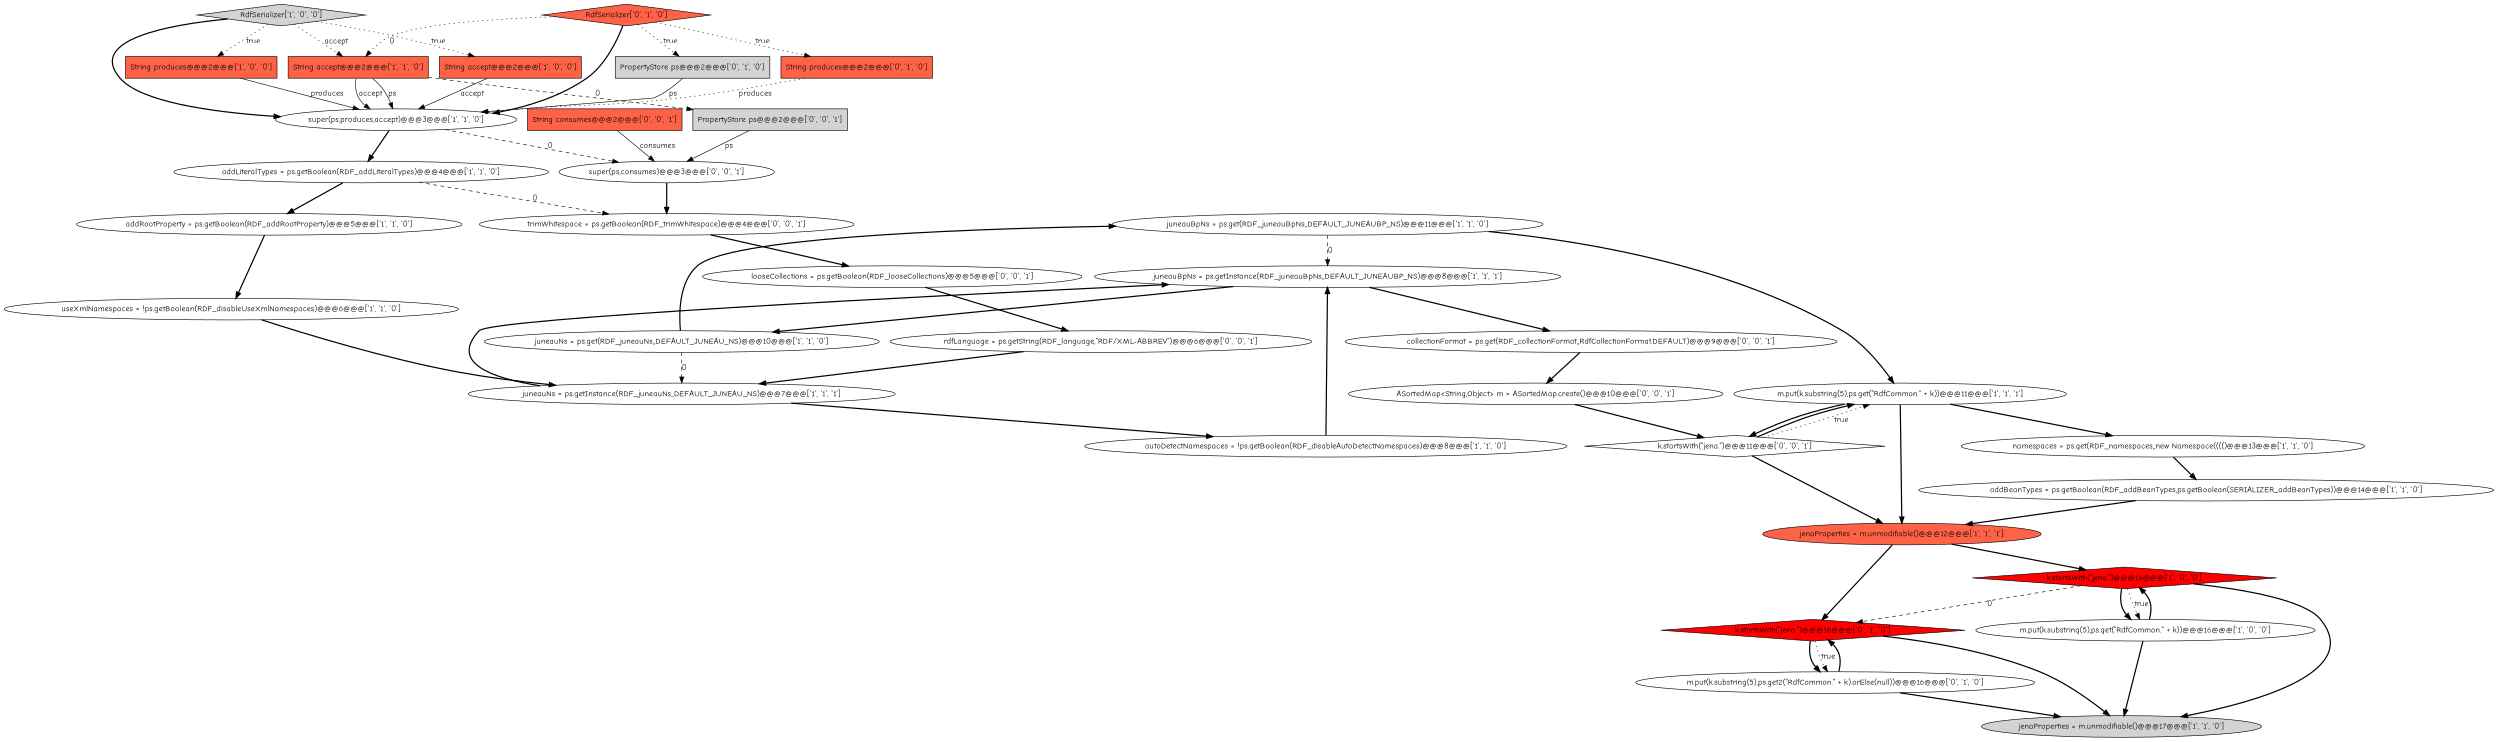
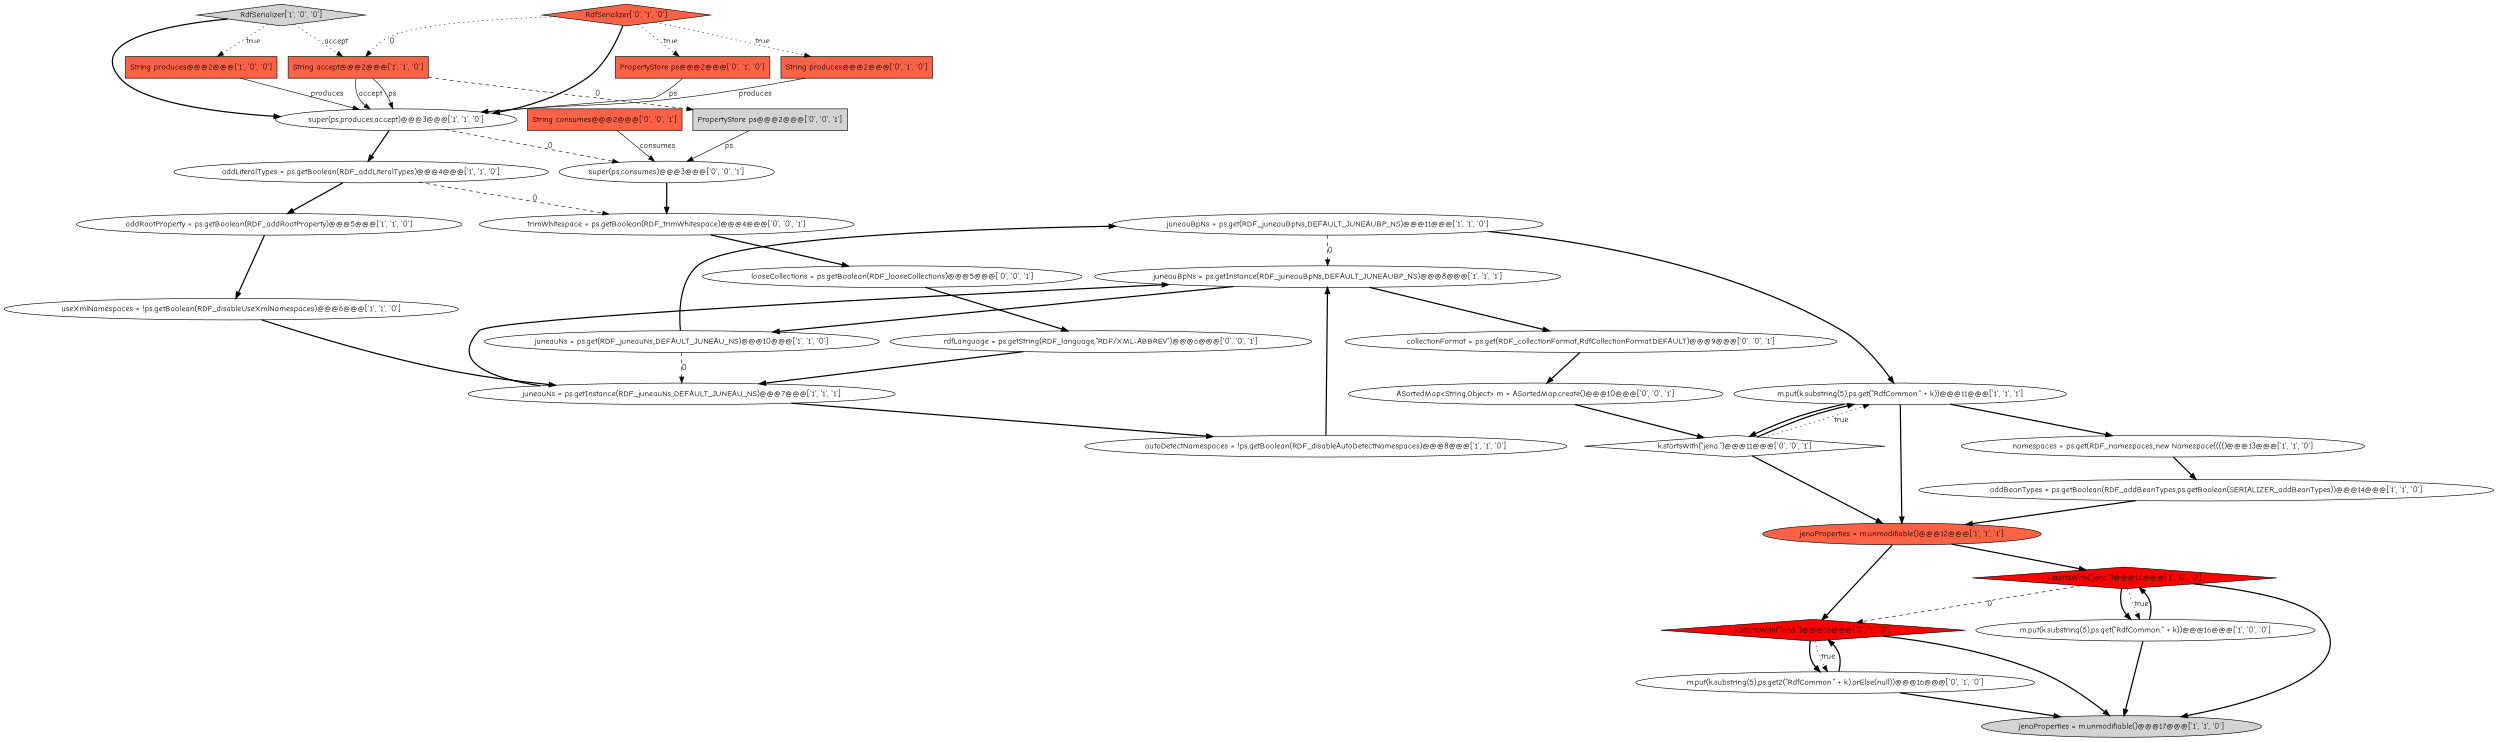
  digraph {
    fontname="Comic Neue"
    node [fillcolor=white fontname="Comic Neue" shape=ellipse style=filled]
    edge [fontname="Comic Neue" style=bold]
    n1 [label="juneauBpNs = ps.get(RDF_juneauBpNs,,DEFAULT_JUNEAUBP_NS)@@@11@@@['1', '1', '0']"]
    n2 [label="m.put(k.substring(5),ps.get(\"RdfCommon.\" + k))@@@11@@@['1', '1', '1']"]
    n3 [label="juneauBpNs = ps.getInstance(RDF_juneauBpNs,,DEFAULT_JUNEAUBP_NS)@@@8@@@['1', '1', '1']"]
    n4 [label="namespaces = ps.get(RDF_namespaces,,new Namespace(((()@@@13@@@['1', '1', '0']"]
    n5 [label="k.startsWith(\"jena.\")@@@11@@@['0', '0', '1']" shape=diamond]
    n6 [fillcolor=tomato label="jenaProperties = m.unmodifiable()@@@12@@@['1', '1', '1']"]
    n7 [label="collectionFormat = ps.get(RDF_collectionFormat,,RdfCollectionFormat.DEFAULT)@@@9@@@['0', '0', '1']"]
    n8 [label="juneauNs = ps.get(RDF_juneauNs,,DEFAULT_JUNEAU_NS)@@@10@@@['1', '1', '0']"]
    n9 [label="m.put(k.substring(5),ps.get2(\"RdfCommon.\" + k).orElse(null))@@@16@@@['0', '1', '0']"]
    n10 [fillcolor=lightgray label="jenaProperties = m.unmodifiable()@@@17@@@['1', '1', '0']"]
    n11 [fillcolor=red label="k.startsWith(\"jena.\")@@@16@@@['0', '1', '0']" shape=diamond]
    n12 [label="addBeanTypes = ps.getBoolean(RDF_addBeanTypes,ps.getBoolean(SERIALIZER_addBeanTypes))@@@14@@@['1', '1', '0']"]
    n13 [fillcolor=red label="k.startsWith(\"jena.\")@@@16@@@['1', '0', '0']" shape=diamond]
    n14 [label="m.put(k.substring(5),ps.get(\"RdfCommon.\" + k))@@@16@@@['1', '0', '0']"]
    n15 [label="addLiteralTypes = ps.getBoolean(RDF_addLiteralTypes)@@@4@@@['1', '1', '0']"]
    n16 [label="trimWhitespace = ps.getBoolean(RDF_trimWhitespace)@@@4@@@['0', '0', '1']"]
    n17 [label="addRootProperty = ps.getBoolean(RDF_addRootProperty)@@@5@@@['1', '1', '0']"]
    n18 [label="looseCollections = ps.getBoolean(RDF_looseCollections)@@@5@@@['0', '0', '1']"]
    n19 [label="useXmlNamespaces = !ps.getBoolean(RDF_disableUseXmlNamespaces)@@@6@@@['1', '1', '0']"]
    n20 [fillcolor=tomato label="String accept@@@2@@@['1', '1', '0']" shape=box]
    n21 [label="super(ps,produces,accept)@@@3@@@['1', '1', '0']"]
    n22 [fillcolor=lightgray label="PropertyStore ps@@@2@@@['0', '0', '1']" shape=box]
    n23 [label="super(ps,consumes)@@@3@@@['0', '0', '1']"]
    n24 [label="ASortedMap<String,Object> m = ASortedMap.create()@@@10@@@['0', '0', '1']"]
-   n25 [fillcolor=lightgray label="PropertyStore ps@@@2@@@['0', '1', '0']" shape=box]
-   n26 [fillcolor=tomato label="String accept@@@2@@@['1', '0', '0']" shape=box]
+   n25 [fillcolor=tomato label="PropertyStore ps@@@2@@@['0', '1', '0']" shape=box]
    n27 [label="rdfLanguage = ps.getString(RDF_language,\"RDF/XML-ABBREV\")@@@6@@@['0', '0', '1']"]
    n28 [label="juneauNs = ps.getInstance(RDF_juneauNs,,DEFAULT_JUNEAU_NS)@@@7@@@['1', '1', '1']"]
    n29 [label="autoDetectNamespaces = !ps.getBoolean(RDF_disableAutoDetectNamespaces)@@@8@@@['1', '1', '0']"]
    n30 [fillcolor=lightgray label="RdfSerializer['1', '0', '0']" shape=diamond]
    n31 [fillcolor=tomato label="String produces@@@2@@@['1', '0', '0']" shape=box]
    n32 [fillcolor=tomato label="String produces@@@2@@@['0', '1', '0']" shape=box]
    n33 [fillcolor=tomato label="String consumes@@@2@@@['0', '0', '1']" shape=box]
    n34 [fillcolor=tomato label="RdfSerializer['0', '1', '0']" shape=diamond]
    n1 -> n2
    n1 -> n3 [label=0 style=dashed]
    n2 -> n4
    n2 -> n5
    n2 -> n6
    n3 -> n7
    n3 -> n8
    n4 -> n12
    n5 -> n2
    n5 -> n2 [label=true style=dotted]
    n5 -> n6
    n6 -> n11
    n6 -> n13
    n7 -> n24
    n8 -> n1
    n8 -> n28 [label=0 style=dashed]
    n9 -> n10
    n9 -> n11
    n11 -> n9
    n11 -> n9 [label=true style=dotted]
    n11 -> n10
    n12 -> n6
    n13 -> n10
    n13 -> n11 [label=0 style=dashed]
    n13 -> n14
    n13 -> n14 [label=true style=dotted]
    n14 -> n10
    n14 -> n13
    n15 -> n16 [label=0 style=dashed]
    n15 -> n17
    n16 -> n18
    n17 -> n19
    n18 -> n27
    n19 -> n28
    n20 -> n21 [label=accept style=solid]
    n20 -> n21 [label=ps style=solid]
    n20 -> n22 [label=0 style=dashed]
    n21 -> n15
    n21 -> n23 [label=0 style=dashed]
    n22 -> n23 [label=ps style=solid]
    n23 -> n16
    n24 -> n5
    n25 -> n21 [label=ps style=solid]
-   n26 -> n21 [label=accept style=solid]
    n27 -> n28
    n28 -> n3
    n28 -> n29
    n29 -> n3
    n30 -> n20 [label=accept style=dotted]
    n30 -> n21
-   n30 -> n26 [label=true style=dotted]
    n30 -> n31 [label=true style=dotted]
    n31 -> n21 [label=produces style=solid]
-   n32 -> n21 [label=produces style=dotted]
+   n32 -> n21 [label=produces style=solid]
    n33 -> n23 [label=consumes style=solid]
    n34 -> n20 [label=0 style=dotted]
    n34 -> n21
    n34 -> n25 [label=true style=dotted]
    n34 -> n32 [label=true style=dotted]
  }
